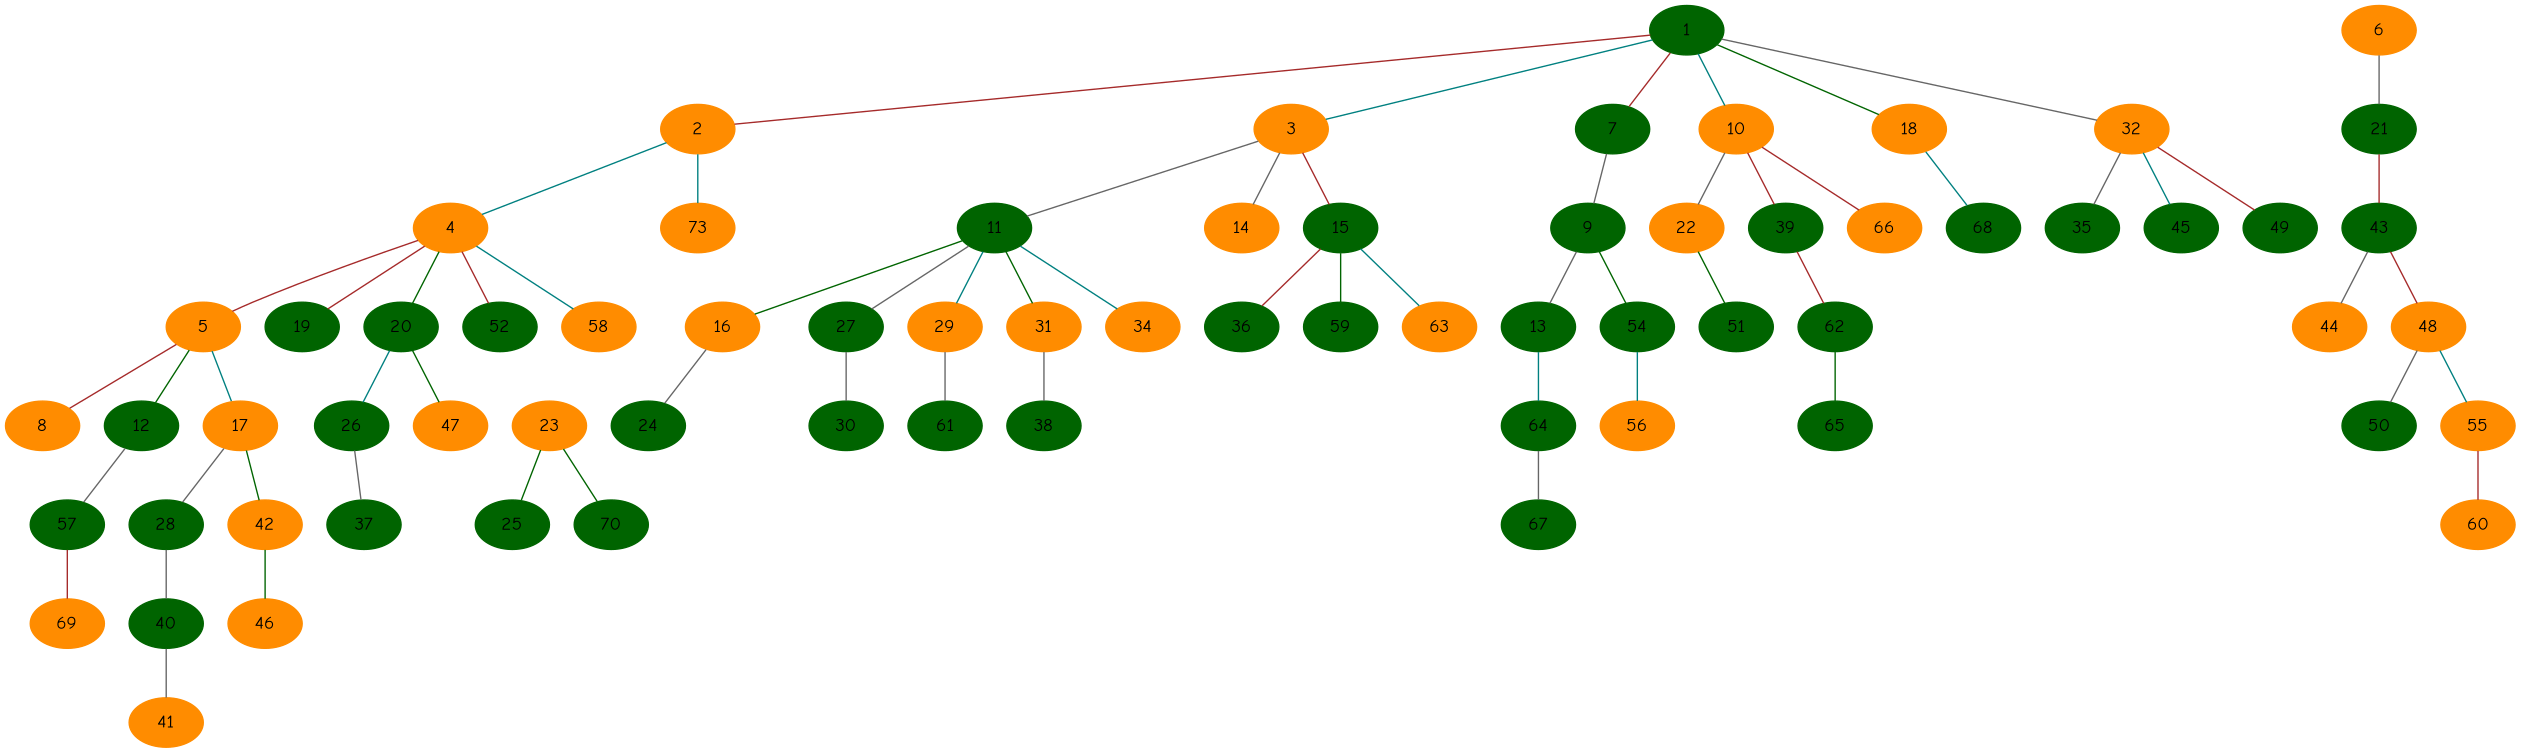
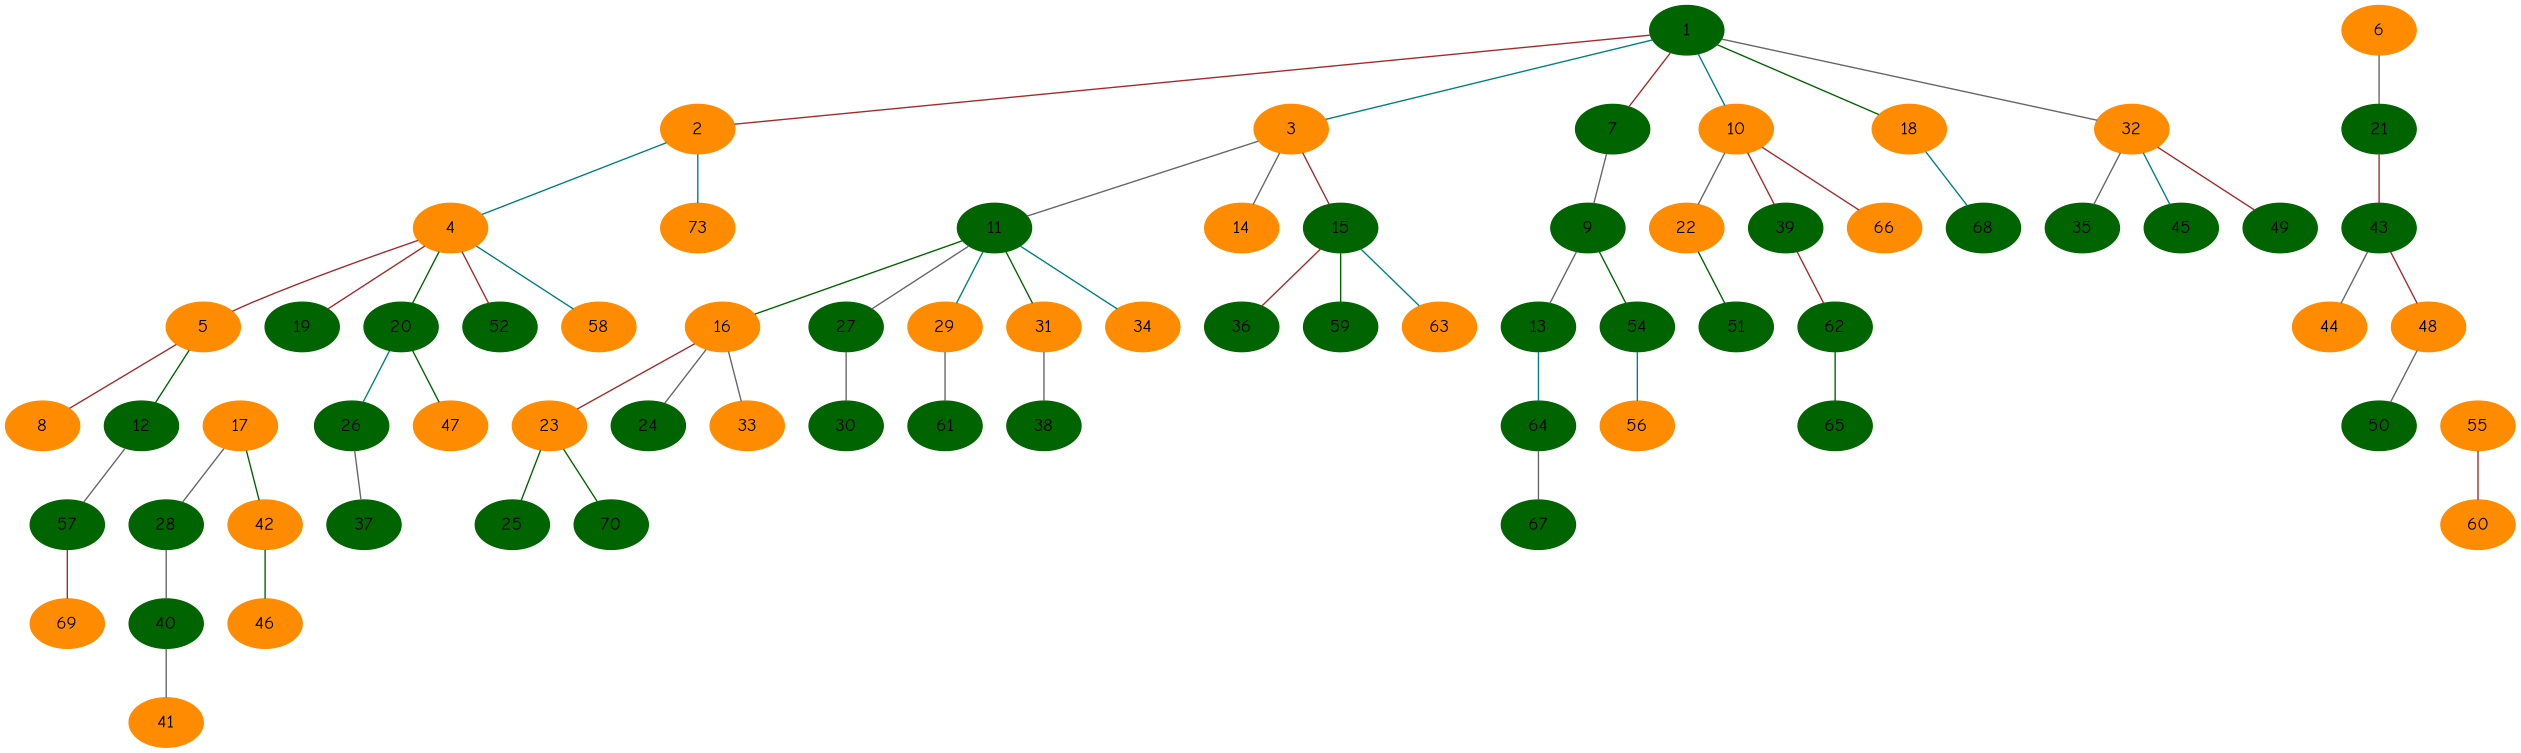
  graph {
    fontname="Comic Neue"
    node [color=darkgreen fontname="Comic Neue" style=filled]
    edge [color=gray40 fontname="Comic Neue"]
    2 [color=darkorange]
    1
    3 [color=darkorange]
    7
    10 [color=darkorange]
    18 [color=darkorange]
    32 [color=darkorange]
    4 [color=darkorange]
    n9 [color=darkorange label=73]
    11
    14 [color=darkorange]
    15
    9
    22 [color=darkorange]
    39
    66 [color=darkorange]
    68
    35
    45
    49
    5 [color=darkorange]
    19
    20
    52
    58 [color=darkorange]
    6 [color=darkorange]
    21
    16 [color=darkorange]
    27
    29 [color=darkorange]
    31 [color=darkorange]
    34 [color=darkorange]
    36
    59
    63 [color=darkorange]
    8 [color=darkorange]
    12
    17 [color=darkorange]
    26
    47 [color=darkorange]
    57
    28
    42 [color=darkorange]
    43
    13
    54
    64
    56 [color=darkorange]
    51
    62
    23 [color=darkorange]
    24
+   33 [color=darkorange]
    30
    61
    38
    69 [color=darkorange]
    67
    25
    70
    40
    46 [color=darkorange]
    37
    44 [color=darkorange]
    48 [color=darkorange]
    41 [color=darkorange]
    65
    50
    55 [color=darkorange]
    60 [color=darkorange]
    2 -- 4 [color=teal]
    2 -- n9 [color=teal]
    1 -- 2 [color=brown]
    1 -- 3 [color=teal]
    1 -- 7 [color=brown]
    1 -- 10 [color=teal]
    1 -- 18 [color=darkgreen]
    1 -- 32
    3 -- 11
    3 -- 14
    3 -- 15 [color=brown]
    7 -- 9
    10 -- 22
    10 -- 39 [color=brown]
    10 -- 66 [color=brown]
    18 -- 68 [color=teal]
    32 -- 35
    32 -- 45 [color=teal]
    32 -- 49 [color=brown]
    4 -- 5 [color=brown]
    4 -- 19 [color=brown]
    4 -- 20 [color=darkgreen]
    4 -- 52 [color=brown]
    4 -- 58 [color=teal]
    11 -- 16 [color=darkgreen]
    11 -- 27
    11 -- 29 [color=teal]
    11 -- 31 [color=darkgreen]
    11 -- 34 [color=teal]
    15 -- 36 [color=brown]
    15 -- 59 [color=darkgreen]
    15 -- 63 [color=teal]
    9 -- 13
    9 -- 54 [color=darkgreen]
    22 -- 51 [color=darkgreen]
    39 -- 62 [color=brown]
    5 -- 8 [color=brown]
    5 -- 12 [color=darkgreen]
-   5 -- 17 [color=teal]
    20 -- 26 [color=teal]
    20 -- 47 [color=darkgreen]
    6 -- 21
    21 -- 43 [color=brown]
+   16 -- 23 [color=brown]
    16 -- 24
+   16 -- 33
    27 -- 30
    29 -- 61
    31 -- 38
    12 -- 57
    17 -- 28
    17 -- 42 [color=darkgreen]
    26 -- 37
    57 -- 69 [color=brown]
    28 -- 40
    42 -- 46 [color=darkgreen]
    43 -- 44
    43 -- 48 [color=brown]
    13 -- 64 [color=teal]
    54 -- 56 [color=teal]
    64 -- 67
    62 -- 65 [color=darkgreen]
    23 -- 25 [color=darkgreen]
    23 -- 70 [color=darkgreen]
    40 -- 41
    48 -- 50
-   48 -- 55 [color=teal]
    55 -- 60 [color=brown]
  }
